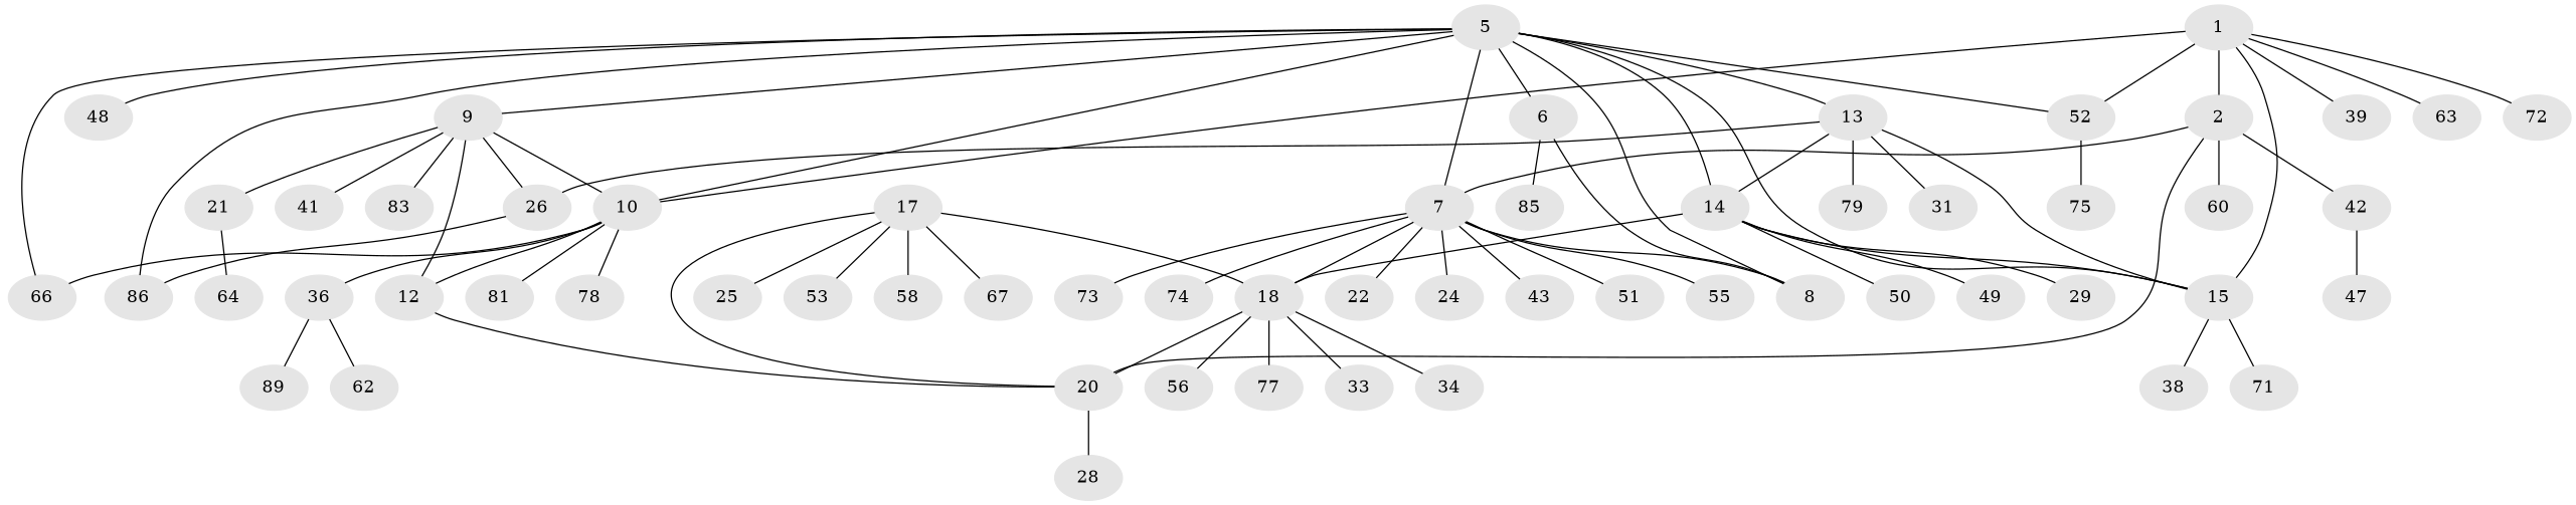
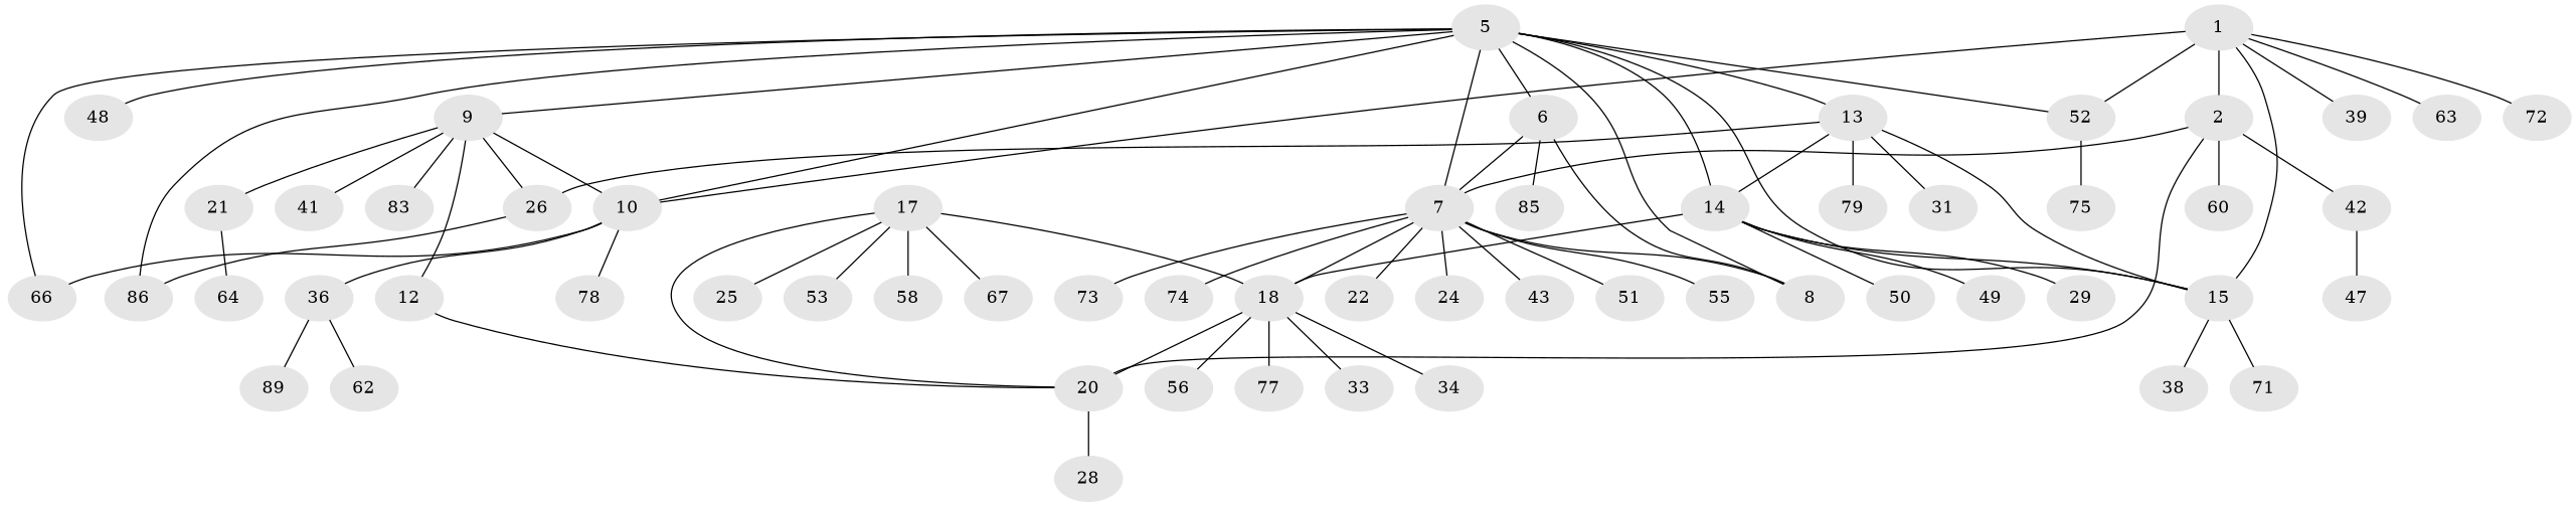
  graph {
    node [color=gray90 style=filled]
    1 [super="+3"]
    2 [super="+4"]
    10
    15 [super="+84"]
    39 [super="+46"]
    52 [super="+57"]
    63
    72
    7 [super="+23"]
    20 [super="+27"]
    42
    60
    66 [super="+82"]
    12
    36 [super="+54"]
    78
-   81
    38 [super="+76"]
    71
    75
    8 [super="+61"]
    18 [super="+19"]
    22 [super="+32"]
    24 [super="+87"]
    43
    51
    55 [super="+88"]
    73
    74
    28 [super="+56"]
    47
    5 [super="+16"]
    6 [super="+65"]
    9 [super="+11"]
    13 [super="+68"]
    14 [super="+50"]
    48
    86
    85
    21 [super="+35"]
    26 [super="+70"]
    41
    83
    31
    79
    29 [super="+37"]
    n47 [label=50 super="+80"]
    49
    33
    34
    n51 [label=56 super="+69"]
    77
    64
    62
    89
    17 [super="+44"]
    25 [super="+45"]
    53
    58
    67
    1 -- 2 [weight=4]
    1 -- 10
    1 -- 15
    1 -- 39
    1 -- 52
    1 -- 63
    1 -- 72
    2 -- 7
    2 -- 20
    2 -- 42
    2 -- 60
    10 -- 66
-   10 -- 12
    10 -- 36
    10 -- 78
-   10 -- 81
    15 -- 38
    15 -- 71
    52 -- 75
    7 -- 8
    7 -- 18
    7 -- 22
    7 -- 24
    7 -- 43
    7 -- 51
    7 -- 55
    7 -- 73
    7 -- 74
    20 -- 28
    42 -- 47
    12 -- 20
    36 -- 62
    36 -- 89
    18 -- 20 [weight=2]
    18 -- 33
    18 -- 34
    18 -- n51
    18 -- 77
    5 -- 10
    5 -- 15
    5 -- 52
    5 -- 7
    5 -- 66
    5 -- 8
    5 -- 6
    5 -- 9
    5 -- 13
    5 -- 14
    5 -- 48
    5 -- 86
+   6 -- 7
    6 -- 8
    6 -- 85
    9 -- 10 [weight=2]
    9 -- 12 [weight=2]
    9 -- 21
    9 -- 26
    9 -- 41
    9 -- 83
    13 -- 15
    13 -- 14
    13 -- 26
    13 -- 31
    13 -- 79
    14 -- 15
    14 -- 18
    14 -- 29
    14 -- n47
    14 -- 49
    21 -- 64
    26 -- 86
    17 -- 20
    17 -- 18 [weight=2]
    17 -- 25
    17 -- 53
    17 -- 58
    17 -- 67
  }
